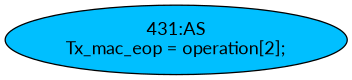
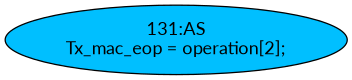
  strict digraph {
    fontname=Lato
-   n1 [ast="<pyverilog.vparser.ast.Assign object at 0x7fe07b3dbc50>" def_var="['Tx_mac_eop']" fillcolor=deepskyblue label="431:AS\nTx_mac_eop = operation[2];" statements="[]" style=filled typ=Assign use_var="['operation']" fontname=Lato]
+   n1 [ast="<pyverilog.vparser.ast.Assign object at 0x7fe07b3dbc50>" def_var="['Tx_mac_eop']" fillcolor=deepskyblue label="131:AS\nTx_mac_eop = operation[2];" statements="[]" style=filled typ=Assign use_var="['operation']" fontname=Lato]
  }
